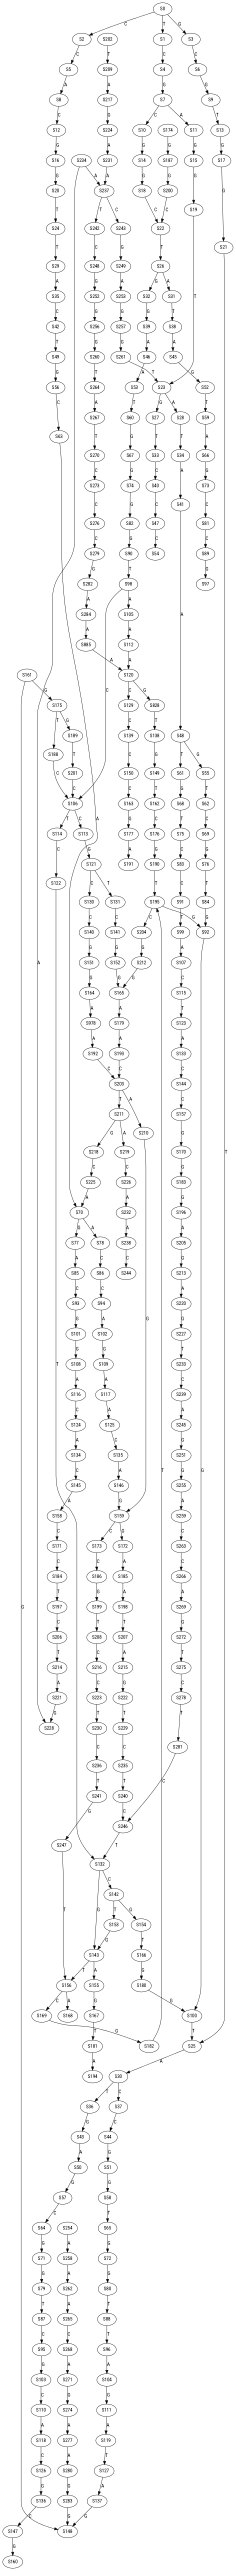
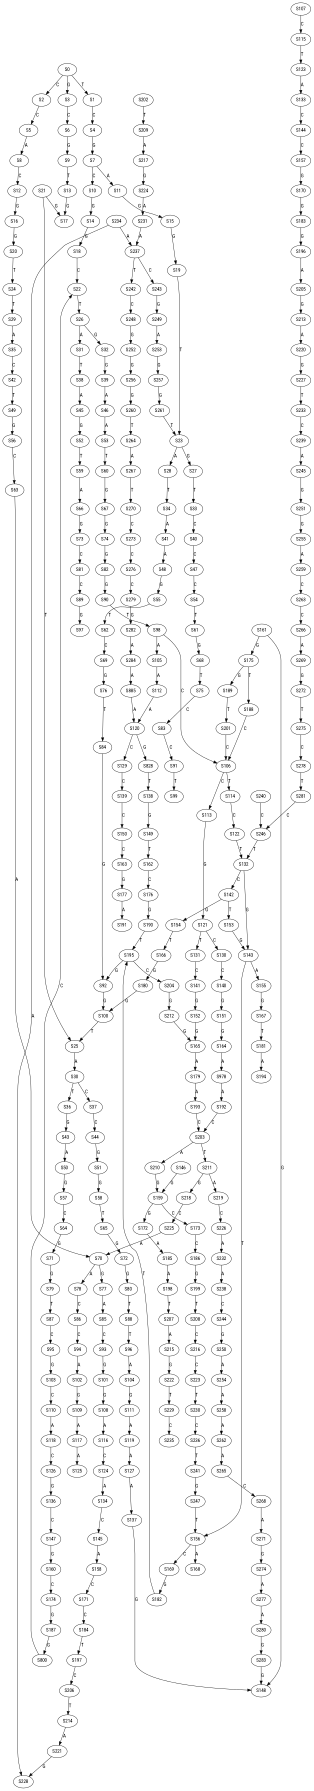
  strict digraph {
    fontname="Roboto Condensed"
    node [fontname="Roboto Condensed"]
    edge [fontname="Roboto Condensed"]
    S0
    S1
    S2
    S3
    S4
    S5
    S6
    S7
    S8
    S9
    S10
    S11
    S12
    S13
    S14
    S15
    S16
    S17
    S18
    S19
    S20
    S21
    S22
    S23
    S24
    S25
    S26
    S27
    S28
    S29
    S30
    S31
    S32
    S33
    S34
    S35
    S36
    S37
    S38
    S39
    S40
    S41
    S42
    S43
    S44
    S45
    S46
    S47
    S48
    S49
    S50
    S51
    S52
    S53
    S54
    S55
    S56
    S57
    S58
    S59
    S60
    S61
    S62
    S63
    S64
    S65
    S66
    S67
    S68
    S69
    S70
    S71
    S72
    S73
    S74
    S75
    S76
    S77
    S78
    S79
    S80
    S81
    S82
    S83
    S84
    S85
    S86
    S87
    S88
    S89
    S90
    S91
    S92
    S93
    S94
    S95
    S96
    S97
    S98
    S99
    S100
    S101
    S102
    S103
    S104
    S105
    S106
    S107
    S108
    S109
    S110
    S111
    S112
    S113
    S114
    S115
    S116
    S117
    S118
    S119
    S120
    S121
    S122
    S123
    S124
    S125
    S126
    S127
    n129 [label=S828]
    S129
    S130
    S131
    S132
    S133
    S134
-   S135
    S136
    S137
    S138
    S139
    S140
    S141
    S142
    S143
    S144
    S145
    S146
    S147
    S148
    S149
    S150
    S151
    S152
    S153
    S154
    S155
    S156
    S157
    S158
    S159
    S160
    S162
    S163
    S164
    S165
    S166
    S167
    S168
    S169
    S170
    S171
    S172
    S173
    S174
    S161
    S175
    S176
    S177
    n179 [label=S978]
    S179
    S180
    S181
    S182
    S183
    S184
    S185
    S186
    S187
    S188
    S189
    S190
    S191
    S192
    S193
    S194
    S195
    S196
    S197
    S198
    S199
-   S200
+   S200 [label=S800]
    S201
    S203
    S204
    S205
    S206
    S207
    S208
    S202
    S209
    S210
    S211
    S212
    S213
    S214
    S215
    S216
    S217
    S218
    S219
    S220
    S221
    S222
    S223
    S224
    S225
    S226
    S227
    S228
    S229
    S230
    S231
    S232
    S233
    S235
    S236
    S237
    S238
    S239
    S234
    S240
    S241
    S242
    S243
    S244
    S245
    S246
    S247
    S248
    S249
+   S250
    S251
    S252
    S253
    S254
    S255
    S256
    S257
    S258
    S259
    S260
    S261
    S262
    S263
    S264
    S265
    S266
    S267
    S268
    S269
    S270
    S271
    S272
    S273
    S274
    S275
    S276
    S277
    S278
    S279
    S280
    S281
    S282
    S283
    S284
    n286 [label=S885]
    S0 -> S1 [label=T]
    S0 -> S2 [label=C]
    S0 -> S3 [label=G]
    S1 -> S4 [label=C]
    S2 -> S5 [label=C]
    S3 -> S6 [label=C]
    S4 -> S7 [label=G]
    S5 -> S8 [label=A]
    S6 -> S9 [label=G]
    S7 -> S10 [label=C]
    S7 -> S11 [label=A]
    S8 -> S12 [label=C]
    S9 -> S13 [label=T]
    S10 -> S14 [label=G]
    S11 -> S15 [label=G]
    S12 -> S16 [label=G]
    S13 -> S17 [label=G]
    S14 -> S18 [label=G]
    S15 -> S19 [label=G]
    S16 -> S20 [label=G]
-   S17 -> S21 [label=G]
+   S21 -> S17 [label=G]
    S18 -> S22 [label=C]
    S19 -> S23 [label=T]
    S20 -> S24 [label=T]
    S21 -> S25 [label=T]
    S22 -> S26 [label=T]
    S23 -> S27 [label=G]
    S23 -> S28 [label=A]
    S24 -> S29 [label=T]
    S25 -> S30 [label=A]
    S26 -> S31 [label=A]
    S26 -> S32 [label=G]
    S27 -> S33 [label=T]
    S28 -> S34 [label=T]
    S29 -> S35 [label=A]
    S30 -> S36 [label=T]
    S30 -> S37 [label=C]
    S31 -> S38 [label=T]
    S32 -> S39 [label=G]
    S33 -> S40 [label=C]
    S34 -> S41 [label=A]
    S35 -> S42 [label=C]
    S36 -> S43 [label=G]
    S37 -> S44 [label=C]
    S38 -> S45 [label=A]
    S39 -> S46 [label=A]
    S40 -> S47 [label=C]
    S41 -> S48 [label=A]
    S42 -> S49 [label=T]
    S43 -> S50 [label=A]
    S44 -> S51 [label=G]
    S45 -> S52 [label=G]
    S46 -> S53 [label=A]
    S47 -> S54 [label=C]
    S48 -> S55 [label=G]
    S49 -> S56 [label=G]
    S50 -> S57 [label=G]
    S51 -> S58 [label=G]
    S52 -> S59 [label=T]
    S53 -> S60 [label=T]
-   S48 -> S61 [label=T]
+   S54 -> S61 [label=T]
    S55 -> S62 [label=T]
    S56 -> S63 [label=C]
    S57 -> S64 [label=C]
    S58 -> S65 [label=T]
    S59 -> S66 [label=A]
    S60 -> S67 [label=G]
    S61 -> S68 [label=G]
    S62 -> S69 [label=C]
    S63 -> S70 [label=A]
    S64 -> S71 [label=G]
    S65 -> S72 [label=G]
    S66 -> S73 [label=G]
    S67 -> S74 [label=G]
    S68 -> S75 [label=T]
    S69 -> S76 [label=G]
    S70 -> S77 [label=G]
    S70 -> S78 [label=A]
    S71 -> S79 [label=G]
    S72 -> S80 [label=G]
    S73 -> S81 [label=C]
    S74 -> S82 [label=G]
    S75 -> S83 [label=C]
    S76 -> S84 [label=T]
    S77 -> S85 [label=A]
    S78 -> S86 [label=C]
    S79 -> S87 [label=T]
    S80 -> S88 [label=T]
    S81 -> S89 [label=C]
    S82 -> S90 [label=G]
    S83 -> S91 [label=C]
    S84 -> S92 [label=G]
    S85 -> S93 [label=C]
    S86 -> S94 [label=C]
    S87 -> S95 [label=C]
    S88 -> S96 [label=T]
    S89 -> S97 [label=G]
    S90 -> S98 [label=T]
    S91 -> S99 [label=T]
    S92 -> S100 [label=G]
    S93 -> S101 [label=G]
    S94 -> S102 [label=A]
    S95 -> S103 [label=G]
    S96 -> S104 [label=A]
    S98 -> S105 [label=A]
    S98 -> S106 [label=C]
-   S99 -> S107 [label=A]
    S100 -> S25 [label=T]
    S101 -> S108 [label=G]
    S102 -> S109 [label=G]
    S103 -> S110 [label=C]
    S104 -> S111 [label=G]
    S105 -> S112 [label=A]
    S106 -> S113 [label=C]
    S106 -> S114 [label=T]
    S107 -> S115 [label=C]
    S108 -> S116 [label=A]
    S109 -> S117 [label=A]
    S110 -> S118 [label=A]
    S111 -> S119 [label=A]
    S112 -> S120 [label=A]
    S113 -> S121 [label=G]
    S114 -> S122 [label=C]
    S115 -> S123 [label=T]
    S116 -> S124 [label=C]
    S117 -> S125 [label=A]
    S118 -> S126 [label=C]
-   S119 -> S127 [label=T]
+   S119 -> S127 [label=A]
    S120 -> n129 [label=G]
    S120 -> S129 [label=C]
    S121 -> S130 [label=C]
    S121 -> S131 [label=T]
    S122 -> S132 [label=T]
    S123 -> S133 [label=A]
    S124 -> S134 [label=A]
-   S125 -> S135 [label=C]
    S126 -> S136 [label=G]
    S127 -> S137 [label=A]
    n129 -> S138 [label=T]
    S129 -> S139 [label=C]
    S130 -> S140 [label=C]
    S131 -> S141 [label=C]
    S132 -> S142 [label=C]
    S132 -> S143 [label=G]
    S133 -> S144 [label=C]
    S134 -> S145 [label=C]
-   S135 -> S146 [label=A]
    S136 -> S147 [label=C]
    S137 -> S148 [label=G]
    S138 -> S149 [label=G]
    S139 -> S150 [label=C]
    S140 -> S151 [label=G]
    S141 -> S152 [label=G]
    S142 -> S153 [label=T]
    S142 -> S154 [label=G]
    S143 -> S155 [label=A]
    S143 -> S156 [label=T]
    S144 -> S157 [label=C]
    S145 -> S158 [label=A]
    S146 -> S159 [label=G]
    S147 -> S160 [label=G]
    S149 -> S162 [label=T]
    S150 -> S163 [label=C]
    S151 -> S164 [label=G]
    S152 -> S165 [label=G]
    S153 -> S143 [label=G]
    S154 -> S166 [label=T]
    S155 -> S167 [label=G]
    S156 -> S168 [label=A]
    S156 -> S169 [label=C]
    S157 -> S170 [label=G]
    S158 -> S171 [label=C]
    S159 -> S172 [label=G]
    S159 -> S173 [label=C]
+   S160 -> S174 [label=C]
    S162 -> S176 [label=C]
    S163 -> S177 [label=G]
    S164 -> n179 [label=A]
    S165 -> S179 [label=A]
    S166 -> S180 [label=G]
    S167 -> S181 [label=T]
    S169 -> S182 [label=G]
    S170 -> S183 [label=G]
    S171 -> S184 [label=C]
    S172 -> S185 [label=A]
    S173 -> S186 [label=C]
    S174 -> S187 [label=G]
    S161 -> S148 [label=G]
    S161 -> S175 [label=G]
    S175 -> S188 [label=T]
    S175 -> S189 [label=G]
    S176 -> S190 [label=G]
    S177 -> S191 [label=A]
    n179 -> S192 [label=A]
    S179 -> S193 [label=A]
    S180 -> S100 [label=G]
    S181 -> S194 [label=A]
    S182 -> S195 [label=T]
    S183 -> S196 [label=G]
    S184 -> S197 [label=T]
    S185 -> S198 [label=A]
    S186 -> S199 [label=G]
    S187 -> S200 [label=G]
    S188 -> S106 [label=C]
    S189 -> S201 [label=T]
    S190 -> S195 [label=T]
    S192 -> S203 [label=C]
    S193 -> S203 [label=C]
    S195 -> S92 [label=G]
    S195 -> S204 [label=C]
    S196 -> S205 [label=A]
    S197 -> S206 [label=C]
    S198 -> S207 [label=T]
    S199 -> S208 [label=T]
    S200 -> S22 [label=C]
    S201 -> S106 [label=C]
    S203 -> S210 [label=A]
    S203 -> S211 [label=T]
    S204 -> S212 [label=G]
    S205 -> S213 [label=G]
    S206 -> S214 [label=T]
    S207 -> S215 [label=A]
    S208 -> S216 [label=C]
    S202 -> S209 [label=T]
    S209 -> S217 [label=A]
    S210 -> S159 [label=G]
    S211 -> S218 [label=G]
    S211 -> S219 [label=A]
    S212 -> S165 [label=G]
    S213 -> S220 [label=A]
    S214 -> S221 [label=A]
    S215 -> S222 [label=G]
    S216 -> S223 [label=C]
    S217 -> S224 [label=G]
    S218 -> S225 [label=C]
    S219 -> S226 [label=C]
    S220 -> S227 [label=G]
    S221 -> S228 [label=G]
    S222 -> S229 [label=T]
    S223 -> S230 [label=T]
    S224 -> S231 [label=A]
    S225 -> S70 [label=A]
    S226 -> S232 [label=A]
    S227 -> S233 [label=T]
    S229 -> S235 [label=C]
    S230 -> S236 [label=C]
    S231 -> S237 [label=A]
    S232 -> S238 [label=A]
    S233 -> S239 [label=C]
-   S235 -> S240 [label=T]
    S236 -> S241 [label=T]
    S237 -> S242 [label=T]
    S237 -> S243 [label=C]
    S238 -> S244 [label=C]
    S239 -> S245 [label=A]
    S234 -> S228 [label=A]
    S234 -> S237 [label=A]
    S240 -> S246 [label=C]
    S241 -> S247 [label=G]
    S242 -> S248 [label=C]
    S243 -> S249 [label=G]
+   S244 -> S250 [label=G]
    S245 -> S251 [label=G]
    S246 -> S132 [label=T]
    S247 -> S156 [label=T]
    S248 -> S252 [label=G]
    S249 -> S253 [label=A]
+   S250 -> S254 [label=A]
    S251 -> S255 [label=G]
    S252 -> S256 [label=G]
    S253 -> S257 [label=G]
    S254 -> S258 [label=A]
    S255 -> S259 [label=A]
    S256 -> S260 [label=G]
    S257 -> S261 [label=G]
    S258 -> S262 [label=A]
    S259 -> S263 [label=C]
    S260 -> S264 [label=T]
    S261 -> S23 [label=T]
    S262 -> S265 [label=A]
    S263 -> S266 [label=C]
    S264 -> S267 [label=A]
    S265 -> S268 [label=C]
    S266 -> S269 [label=A]
    S267 -> S270 [label=T]
    S268 -> S271 [label=A]
    S269 -> S272 [label=G]
    S270 -> S273 [label=C]
    S271 -> S274 [label=G]
    S272 -> S275 [label=T]
    S273 -> S276 [label=C]
    S274 -> S277 [label=A]
    S275 -> S278 [label=C]
    S276 -> S279 [label=C]
    S277 -> S280 [label=A]
    S278 -> S281 [label=T]
    S279 -> S282 [label=G]
    S280 -> S283 [label=G]
    S281 -> S246 [label=C]
    S282 -> S284 [label=A]
    S283 -> S148 [label=G]
    S284 -> n286 [label=A]
    n286 -> S120 [label=A]
  }
